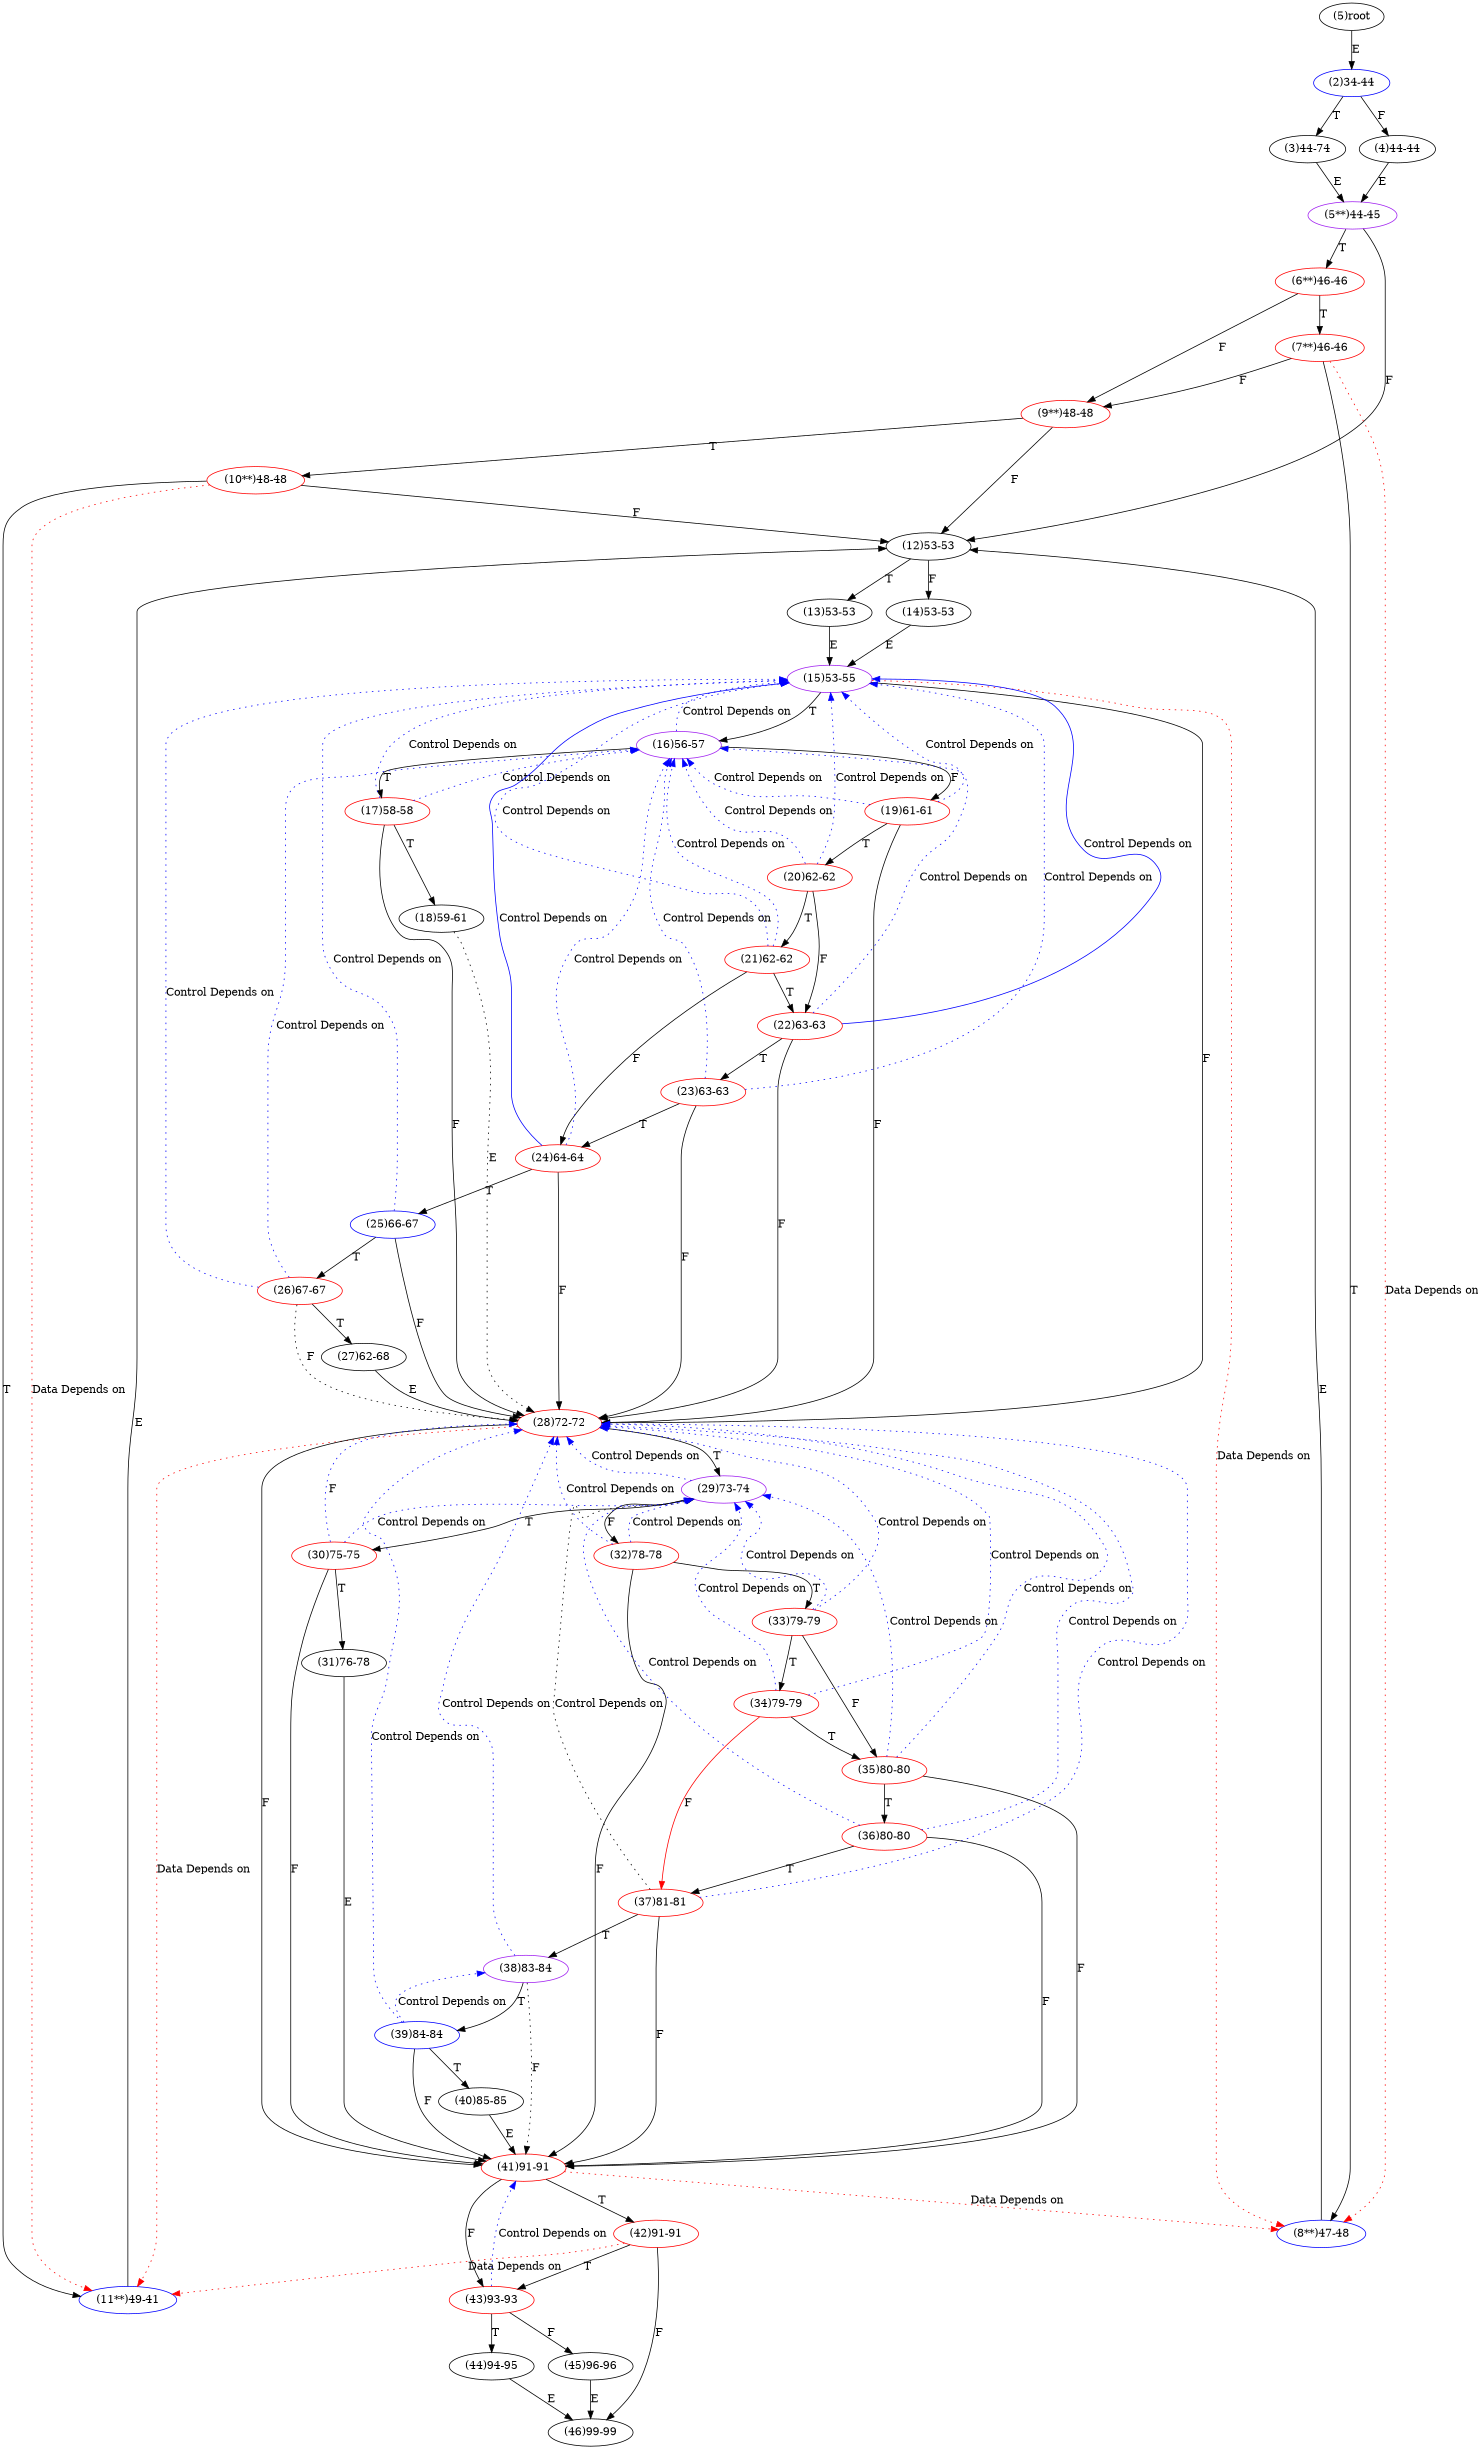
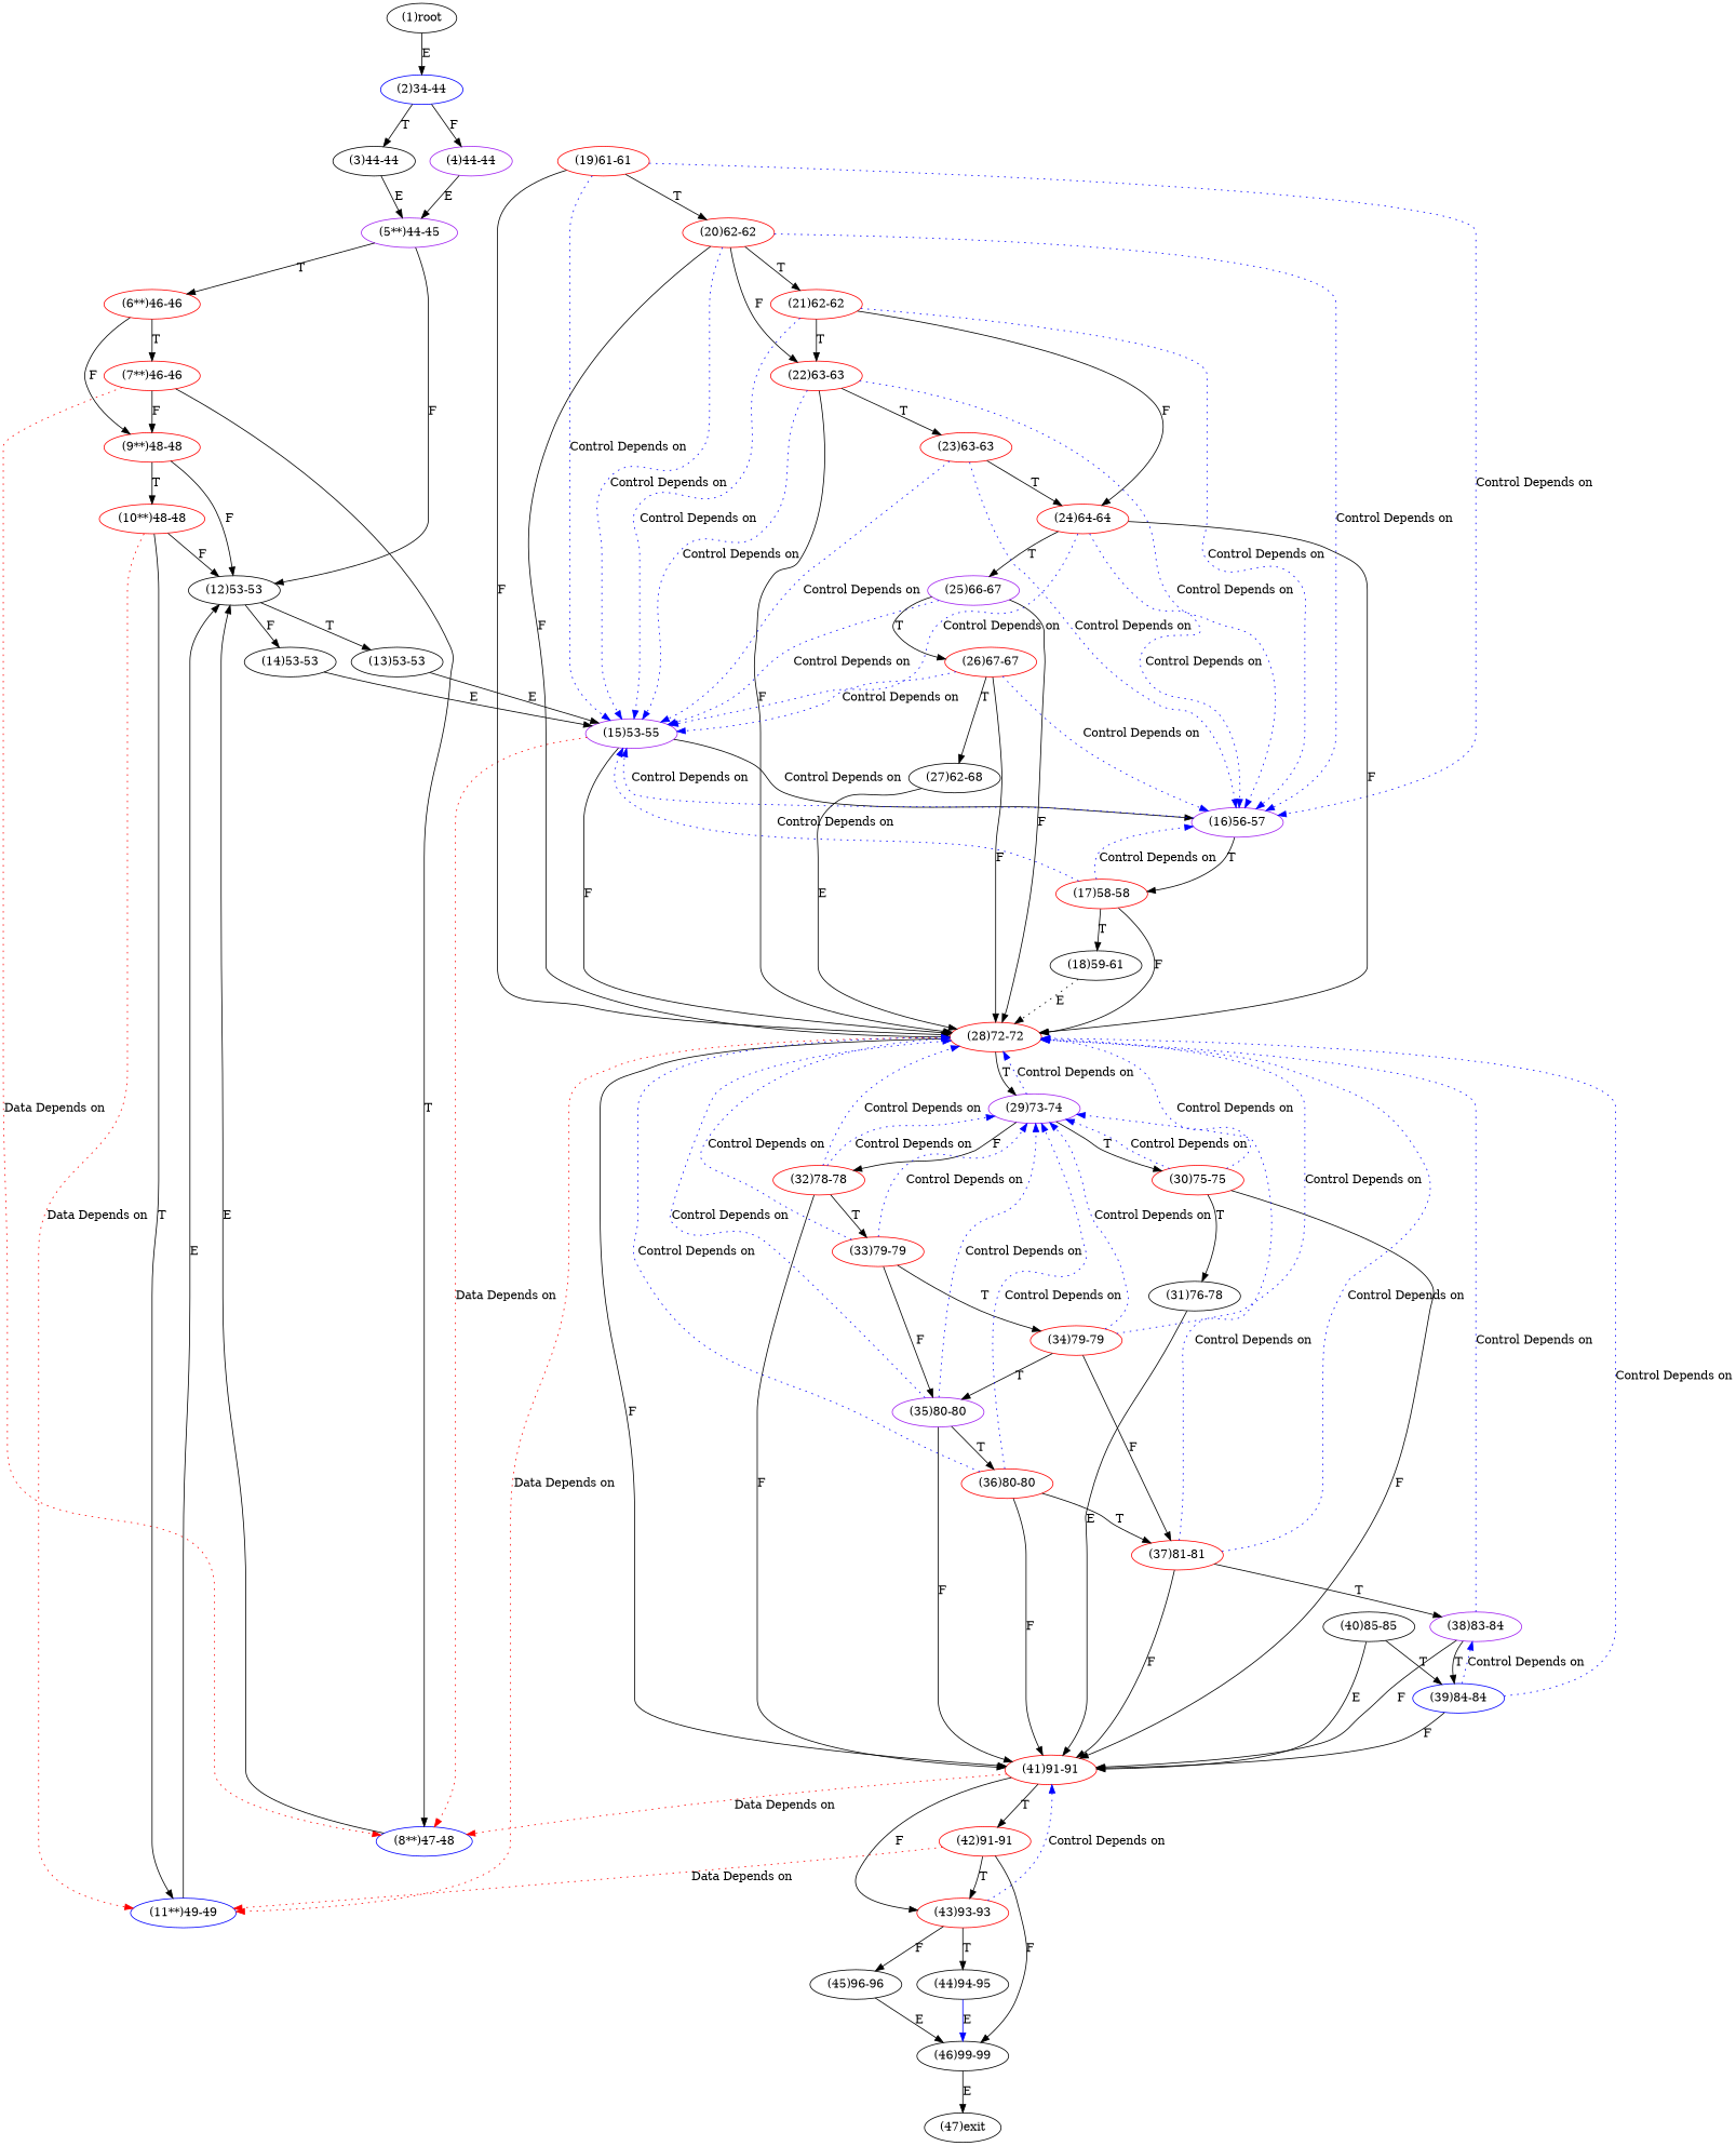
  digraph {
    node [color=red]
-   n1 [label="(5)root" color=""]
+   n1 [label="(1)root" color=""]
    n2 [color=blue label="(2)34-44"]
-   n3 [label="(3)44-74" color=""]
-   n4 [label="(4)44-44" color=""]
+   n3 [label="(3)44-44" color=""]
+   n4 [label="(4)44-44" color=purple]
    n5 [color=purple label="(5**)44-45"]
    n6 [label="(6**)46-46"]
    n7 [label="(12)53-53" color=""]
    n8 [label="(7**)46-46"]
    n9 [label="(9**)48-48"]
    n10 [label="(13)53-53" color=""]
    n11 [label="(14)53-53" color=""]
    n12 [color=blue label="(8**)47-48"]
    n13 [label="(10**)48-48"]
-   n14 [color=blue label="(11**)49-41"]
+   n14 [color=blue label="(11**)49-49"]
    n15 [color=purple label="(15)53-55"]
    n16 [color=purple label="(16)56-57"]
    n17 [label="(28)72-72"]
    n18 [label="(17)58-58"]
    n19 [label="(19)61-61"]
    n20 [color=purple label="(29)73-74"]
    n21 [label="(41)91-91"]
    n22 [label="(18)59-61" color=""]
    n23 [label="(20)62-62"]
    n24 [label="(21)62-62"]
    n25 [label="(22)63-63"]
    n26 [label="(24)64-64"]
    n27 [label="(23)63-63"]
-   n28 [color=blue label="(25)66-67"]
+   n28 [color=purple label="(25)66-67"]
    n29 [label="(26)67-67"]
    n30 [label="(27)62-68" color=""]
    n31 [label="(30)75-75"]
    n32 [label="(32)78-78"]
    n33 [label="(31)76-78" color=""]
    n34 [label="(33)79-79"]
    n35 [label="(42)91-91"]
    n36 [label="(43)93-93"]
    n37 [label="(34)79-79"]
-   n38 [label="(35)80-80"]
+   n38 [color=purple label="(35)80-80"]
    n39 [label="(37)81-81"]
    n40 [label="(36)80-80"]
    n41 [color=purple label="(38)83-84"]
    n42 [color=blue label="(39)84-84"]
    n43 [label="(40)85-85" color=""]
    n44 [label="(46)99-99" color=""]
    n45 [label="(44)94-95" color=""]
    n46 [label="(45)96-96" color=""]
+   n47 [label="(47)exit" color=""]
    n1 -> n2 [label=E]
    n2 -> n3 [label=T]
    n2 -> n4 [label=F]
    n3 -> n5 [label=E]
    n4 -> n5 [label=E]
    n5 -> n6 [label=T]
    n5 -> n7 [label=F]
    n6 -> n8 [label=T]
    n6 -> n9 [label=F]
    n7 -> n10 [label=T]
    n7 -> n11 [label=F]
    n8 -> n9 [label=F]
    n8 -> n12 [label=T]
    n8 -> n12 [color=red label="Data Depends on" style=dotted]
    n9 -> n7 [label=F]
    n9 -> n13 [label=T]
    n10 -> n15 [label=E]
    n11 -> n15 [label=E]
    n12 -> n7 [label=E]
    n13 -> n7 [label=F]
    n13 -> n14 [label=T]
    n13 -> n14 [color=red label="Data Depends on" style=dotted]
    n14 -> n7 [label=E]
    n15 -> n12 [color=red label="Data Depends on" style=dotted]
-   n15 -> n16 [label=T]
+   n15 -> n16 [label="Control Depends on"]
    n15 -> n17 [label=F]
    n16 -> n15 [color=blue label="Control Depends on" style=dotted]
    n16 -> n18 [label=T]
-   n16 -> n19 [label=F]
    n17 -> n14 [color=red label="Data Depends on" style=dotted]
    n17 -> n20 [label=T]
    n17 -> n21 [label=F]
    n18 -> n15 [color=blue label="Control Depends on" style=dotted]
    n18 -> n16 [color=blue label="Control Depends on" style=dotted]
    n18 -> n17 [label=F]
    n18 -> n22 [label=T]
    n19 -> n15 [color=blue label="Control Depends on" style=dotted]
    n19 -> n16 [color=blue label="Control Depends on" style=dotted]
    n19 -> n17 [label=F]
    n19 -> n23 [label=T]
    n20 -> n17 [color=blue label="Control Depends on" style=dotted]
    n20 -> n31 [label=T]
    n20 -> n32 [label=F]
    n21 -> n12 [color=red label="Data Depends on" style=dotted]
    n21 -> n35 [label=T]
    n21 -> n36 [label=F]
    n22 -> n17 [label=E style=dotted]
    n23 -> n15 [color=blue label="Control Depends on" style=dotted]
    n23 -> n16 [color=blue label="Control Depends on" style=dotted]
    n23 -> n24 [label=T]
    n23 -> n25 [label=F]
    n24 -> n15 [color=blue label="Control Depends on" style=dotted]
    n24 -> n16 [color=blue label="Control Depends on" style=dotted]
    n24 -> n25 [label=T]
    n24 -> n26 [label=F]
-   n25 -> n15 [color=blue label="Control Depends on" style=solid]
+   n25 -> n15 [color=blue label="Control Depends on" style=dotted]
    n25 -> n16 [color=blue label="Control Depends on" style=dotted]
    n25 -> n17 [label=F]
    n25 -> n27 [label=T]
-   n26 -> n15 [color=blue label="Control Depends on" style=solid]
+   n26 -> n15 [color=blue label="Control Depends on" style=dotted]
    n26 -> n16 [color=blue label="Control Depends on" style=dotted]
    n26 -> n17 [label=F]
    n26 -> n28 [label=T]
    n27 -> n15 [color=blue label="Control Depends on" style=dotted]
    n27 -> n16 [color=blue label="Control Depends on" style=dotted]
-   n27 -> n17 [label=F]
+   n23 -> n17 [label=F]
    n27 -> n26 [label=T]
    n28 -> n15 [color=blue label="Control Depends on" style=dotted]
    n28 -> n17 [label=F]
    n28 -> n29 [label=T]
    n29 -> n15 [color=blue label="Control Depends on" style=dotted]
    n29 -> n16 [color=blue label="Control Depends on" style=dotted]
-   n29 -> n17 [label=F style=dotted]
+   n29 -> n17 [label=F]
    n29 -> n30 [label=T]
    n30 -> n17 [label=E]
-   n31 -> n17 [color=blue label=F style=dotted]
+   n31 -> n17 [color=blue label="Control Depends on" style=dotted]
    n31 -> n20 [color=blue label="Control Depends on" style=dotted]
    n31 -> n21 [label=F]
    n31 -> n33 [label=T]
    n32 -> n17 [color=blue label="Control Depends on" style=dotted]
    n32 -> n20 [color=blue label="Control Depends on" style=dotted]
    n32 -> n21 [label=F]
    n32 -> n34 [label=T]
    n33 -> n21 [label=E]
    n34 -> n17 [color=blue label="Control Depends on" style=dotted]
    n34 -> n20 [color=blue label="Control Depends on" style=dotted]
    n34 -> n37 [label=T]
    n34 -> n38 [label=F]
    n35 -> n14 [color=red label="Data Depends on" style=dotted]
    n35 -> n36 [label=T]
    n35 -> n44 [label=F]
    n36 -> n21 [color=blue label="Control Depends on" style=dotted]
    n36 -> n45 [label=T]
    n36 -> n46 [label=F]
    n37 -> n17 [color=blue label="Control Depends on" style=dotted]
    n37 -> n20 [color=blue label="Control Depends on" style=dotted]
    n37 -> n38 [label=T]
-   n37 -> n39 [label=F color=red]
+   n37 -> n39 [label=F]
    n38 -> n17 [color=blue label="Control Depends on" style=dotted]
    n38 -> n20 [color=blue label="Control Depends on" style=dotted]
    n38 -> n21 [label=F]
    n38 -> n40 [label=T]
    n39 -> n17 [color=blue label="Control Depends on" style=dotted]
-   n39 -> n20 [color=black label="Control Depends on" style=dotted]
+   n39 -> n20 [color=blue label="Control Depends on" style=dotted]
    n39 -> n21 [label=F]
    n39 -> n41 [label=T]
    n40 -> n17 [color=blue label="Control Depends on" style=dotted]
    n40 -> n20 [color=blue label="Control Depends on" style=dotted]
    n40 -> n21 [label=F]
    n40 -> n39 [label=T]
    n41 -> n17 [color=blue label="Control Depends on" style=dotted]
-   n41 -> n21 [label=F style=dotted]
+   n41 -> n21 [label=F]
    n41 -> n42 [label=T]
    n42 -> n17 [color=blue label="Control Depends on" style=dotted]
    n42 -> n21 [label=F]
    n42 -> n41 [color=blue label="Control Depends on" style=dotted]
-   n42 -> n43 [label=T]
+   n43 -> n42 [label=T]
    n43 -> n21 [label=E]
-   n45 -> n44 [label=E]
+   n44 -> n47 [label=E]
+   n45 -> n44 [label=E color=blue]
    n46 -> n44 [label=E]
  }
